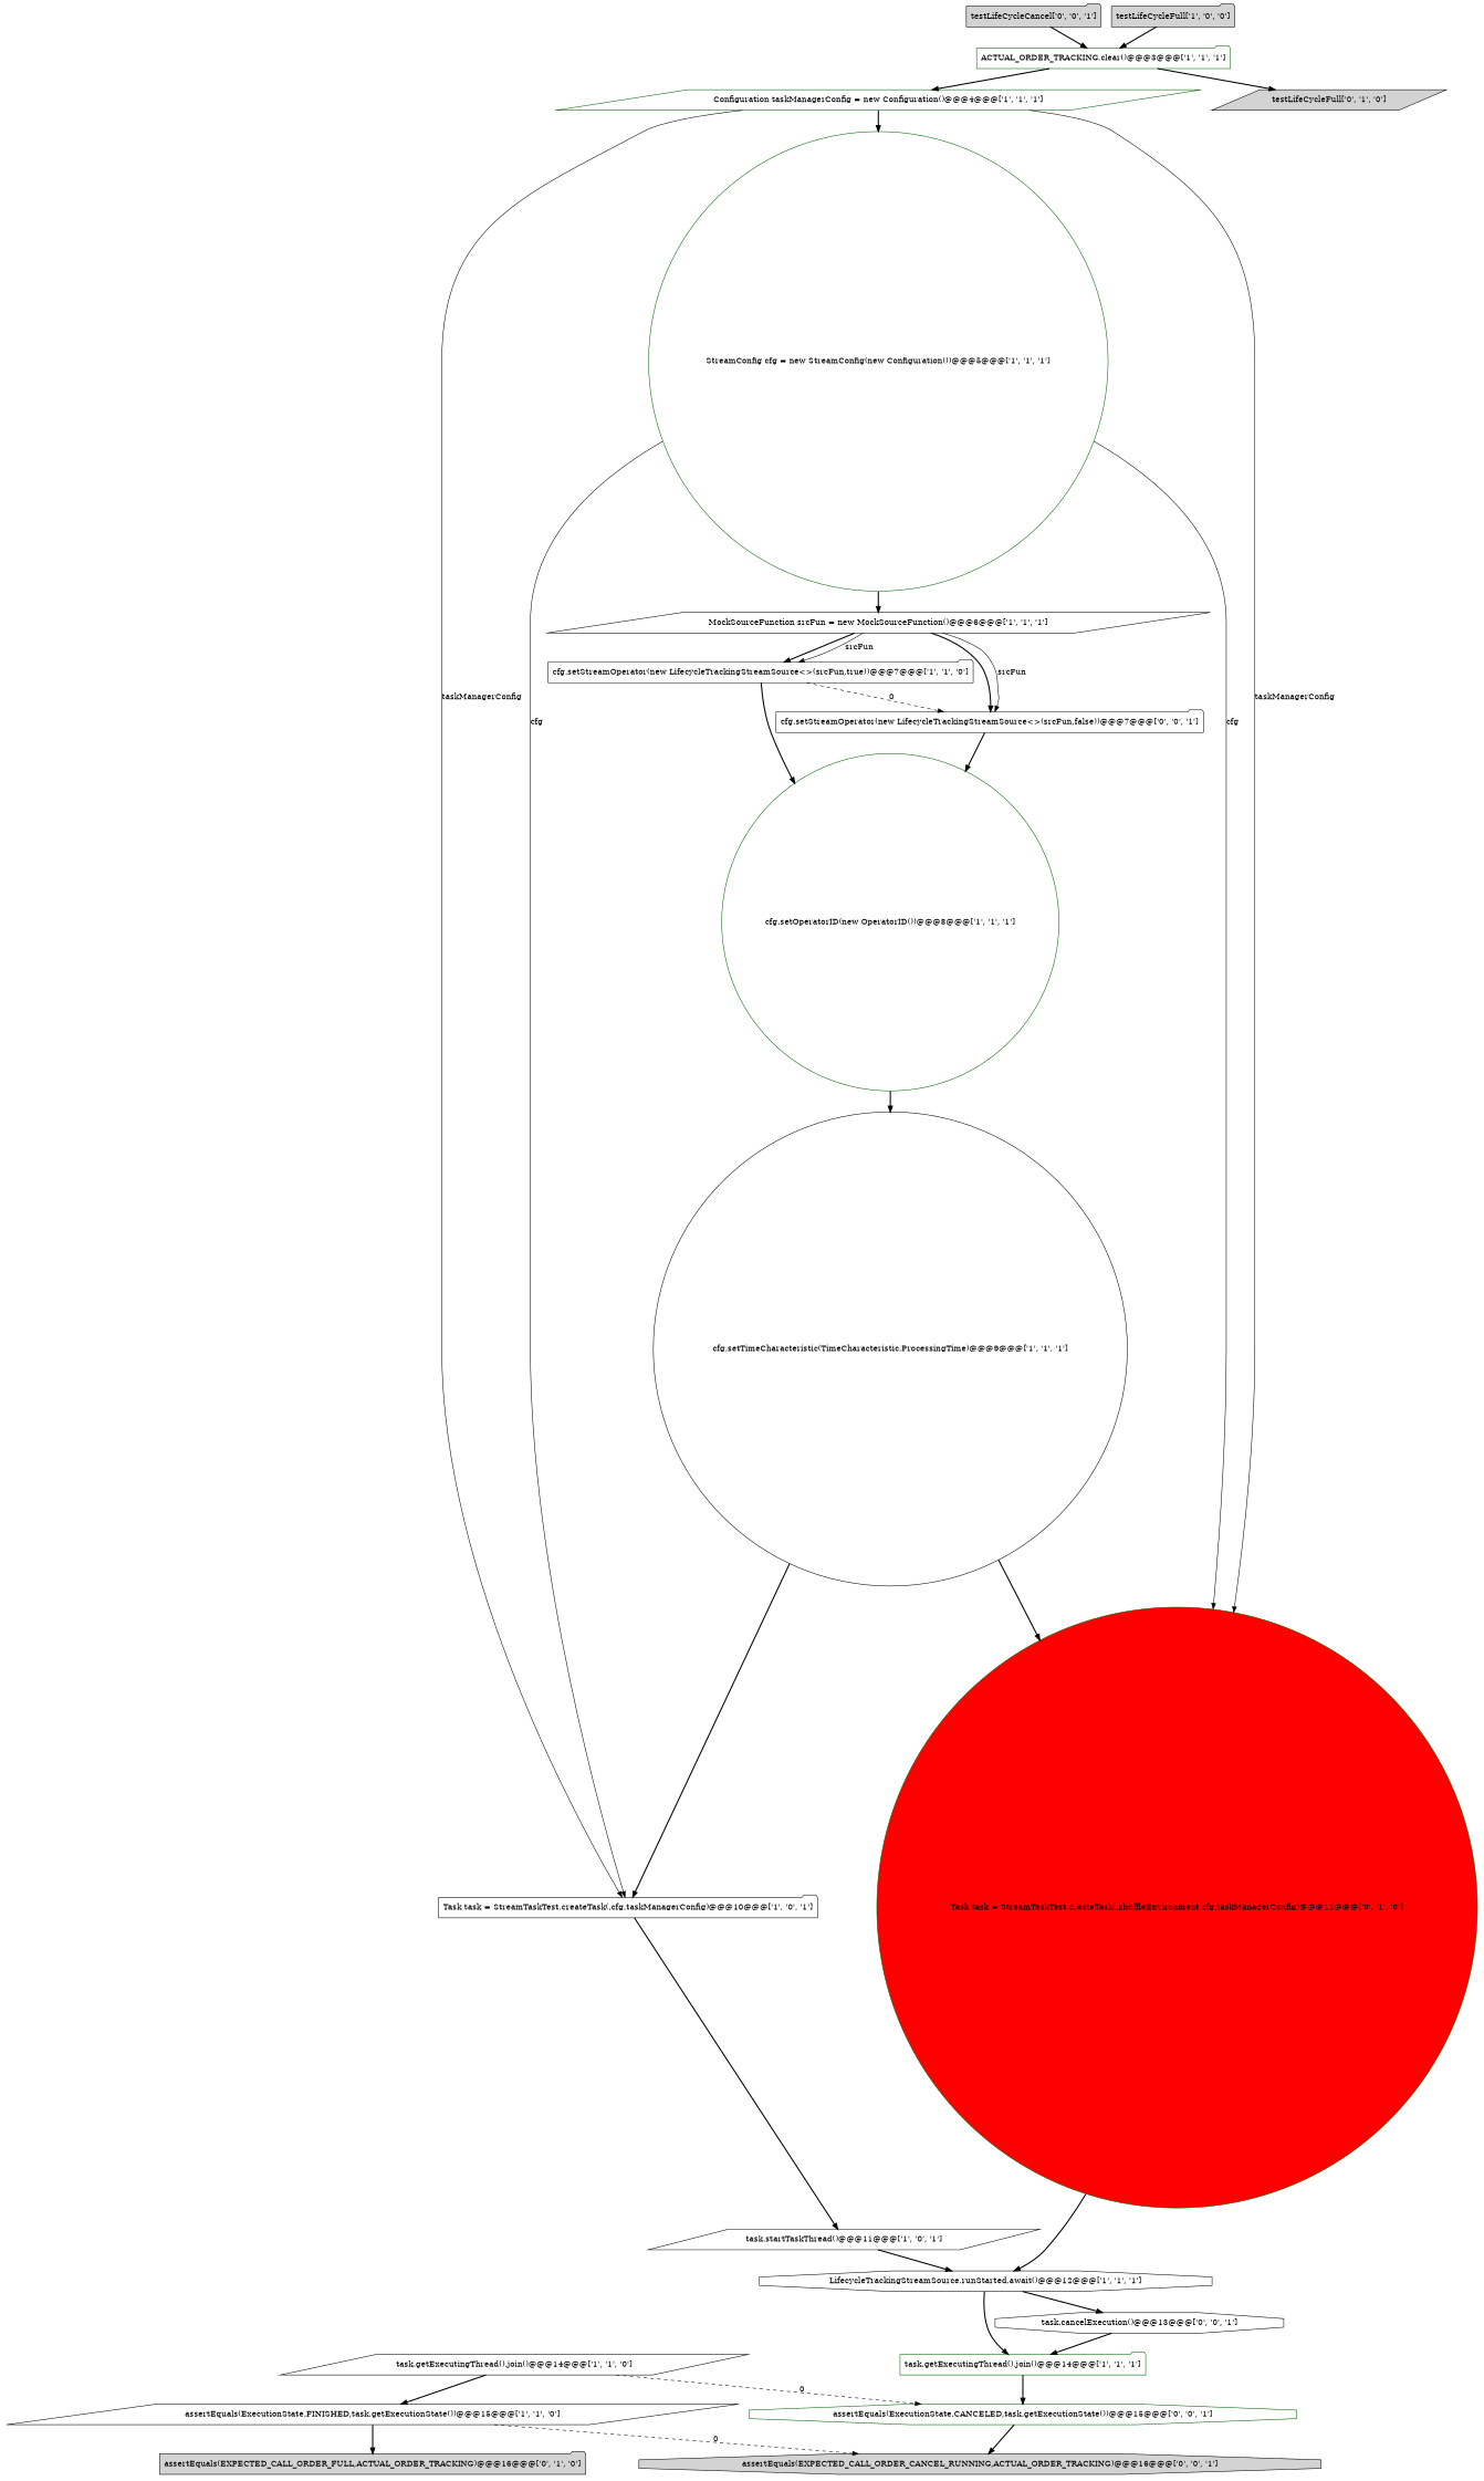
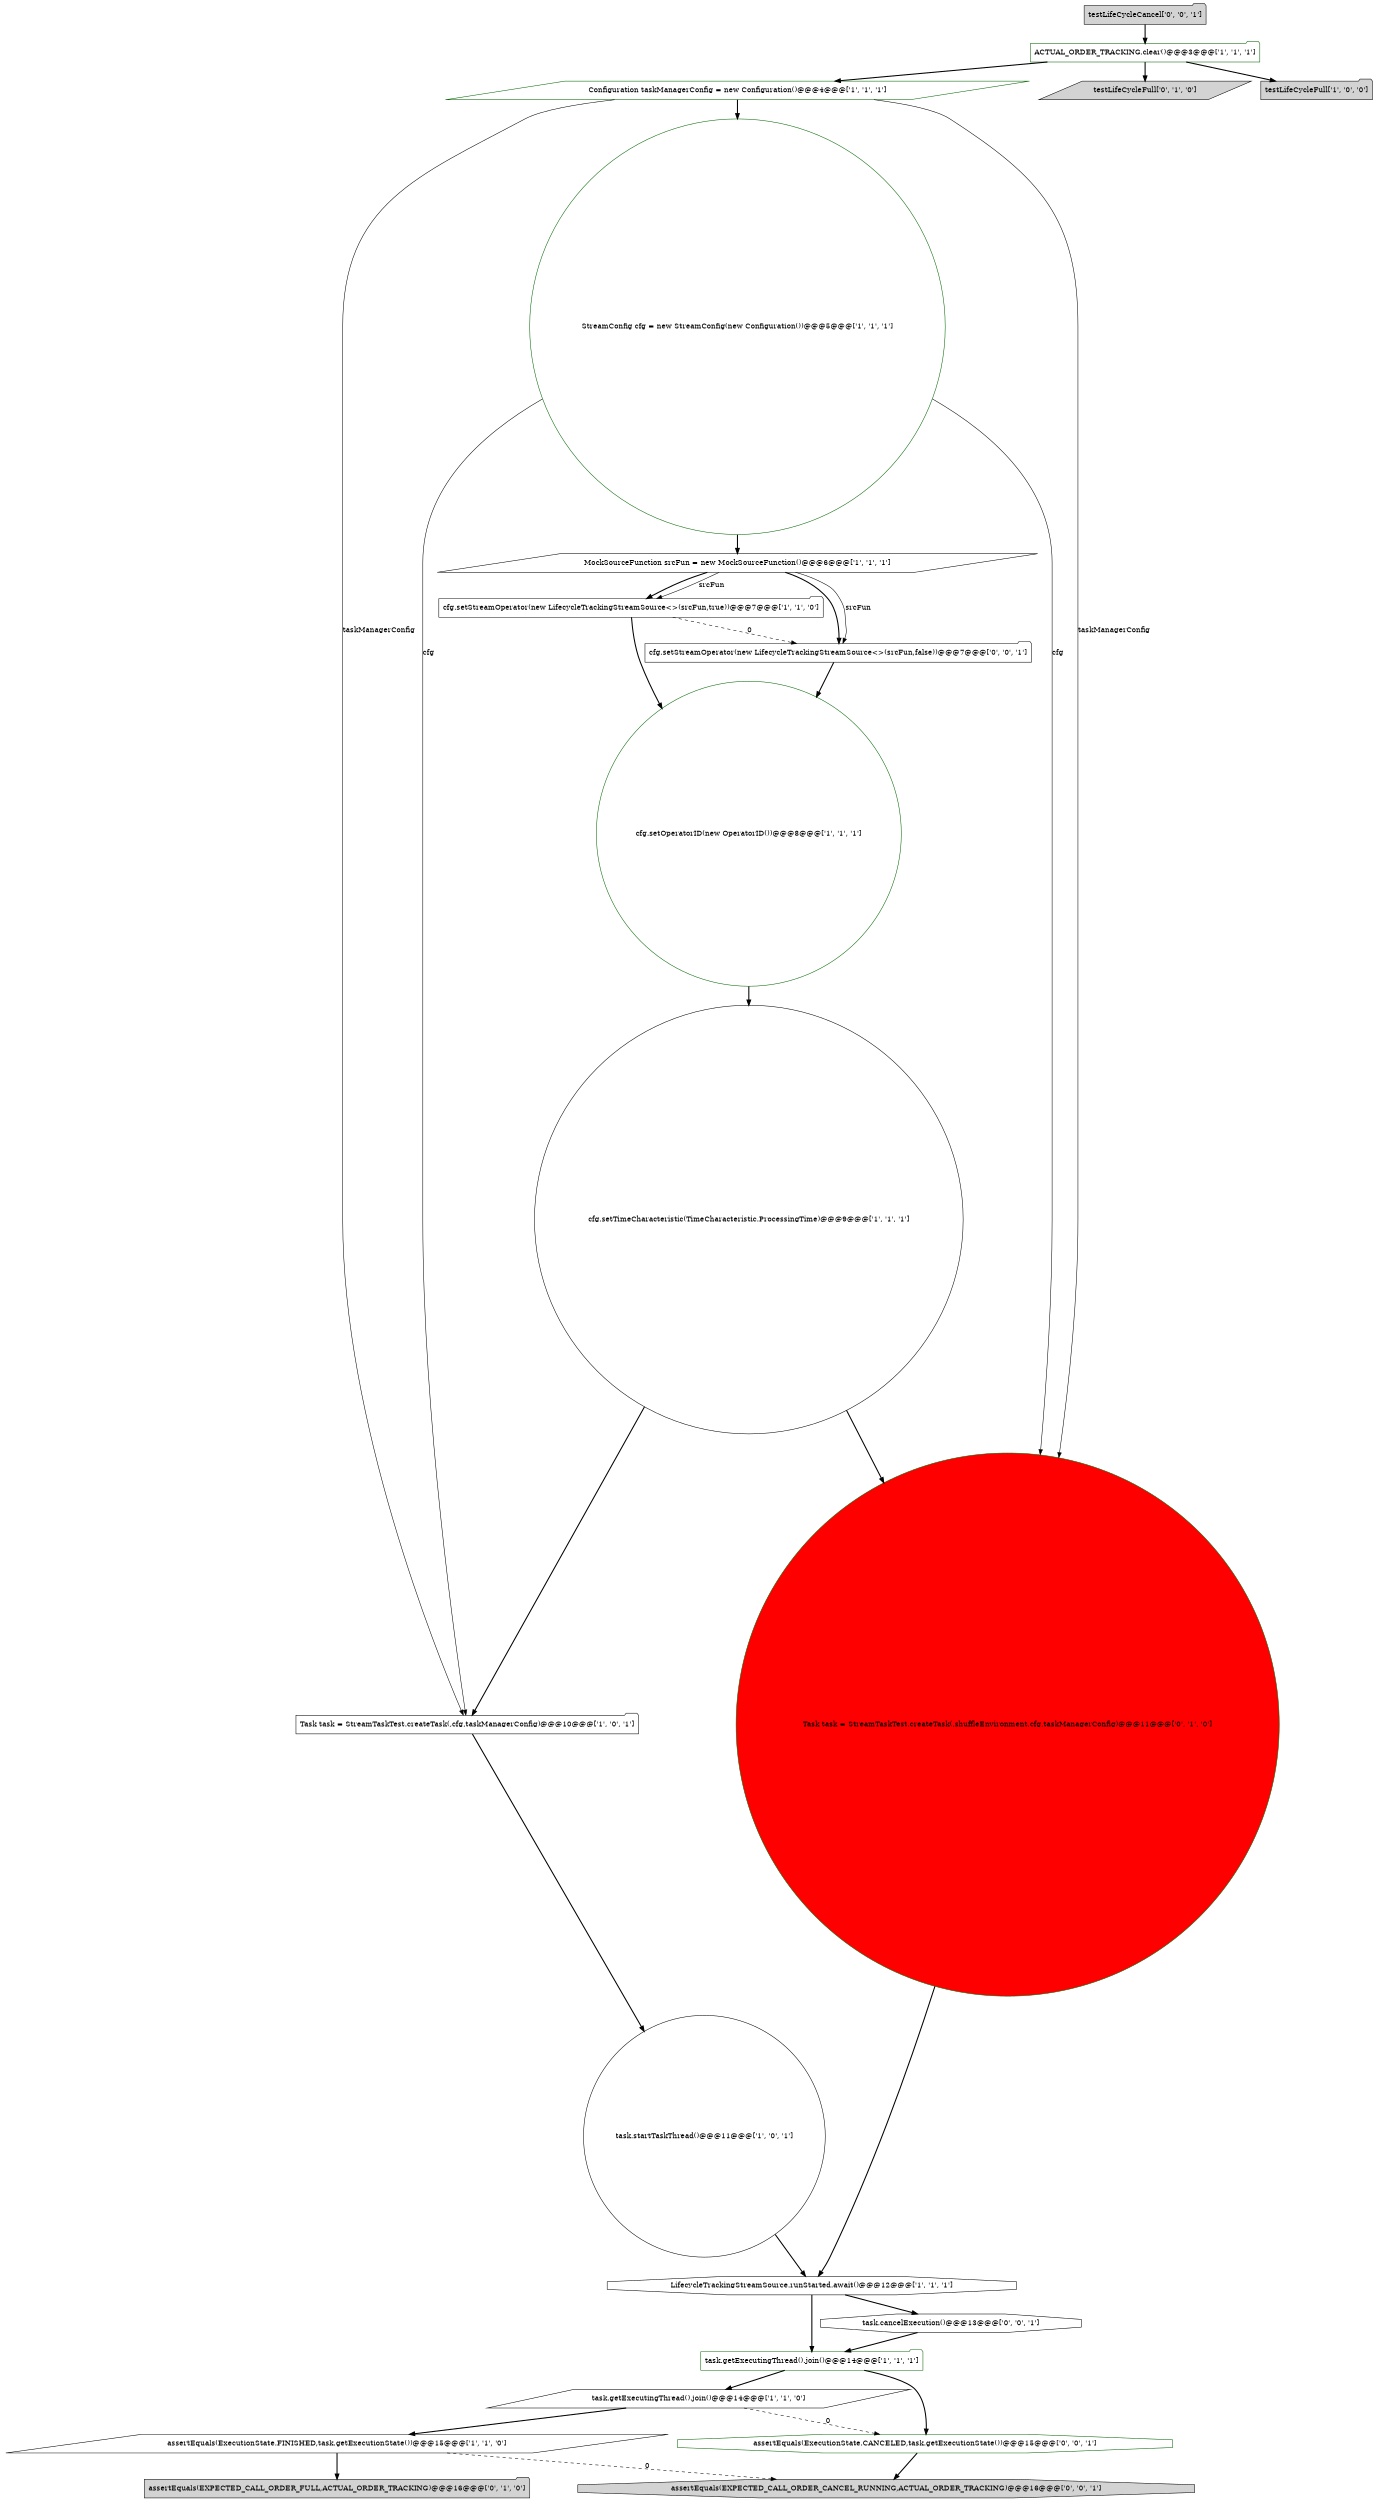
  digraph {
    node [color=black fillcolor=white shape=folder style=filled]
    edge [style=bold]
    n1 [color=darkgreen label="task.getExecutingThread().join()@@@14@@@['1', '1', '1']"]
    n2 [label="task.getExecutingThread().join()@@@14@@@['1', '1', '0']" shape=parallelogram]
    n3 [color=darkgreen label="assertEquals(ExecutionState.CANCELED,task.getExecutionState())@@@15@@@['0', '0', '1']" shape=octagon]
    n4 [label="assertEquals(ExecutionState.FINISHED,task.getExecutionState())@@@15@@@['1', '1', '0']" shape=parallelogram]
    n5 [fillcolor=lightgray label="assertEquals(EXPECTED_CALL_ORDER_CANCEL_RUNNING,ACTUAL_ORDER_TRACKING)@@@16@@@['0', '0', '1']" shape=octagon]
    n6 [label="cfg.setStreamOperator(new LifecycleTrackingStreamSource<>(srcFun,true))@@@7@@@['1', '1', '0']"]
    n7 [color=darkgreen label="cfg.setOperatorID(new OperatorID())@@@8@@@['1', '1', '1']" shape=circle]
    n8 [label="cfg.setStreamOperator(new LifecycleTrackingStreamSource<>(srcFun,false))@@@7@@@['0', '0', '1']"]
    n9 [label="cfg.setTimeCharacteristic(TimeCharacteristic.ProcessingTime)@@@9@@@['1', '1', '1']" shape=circle]
    n10 [label="Task task = StreamTaskTest.createTask(,cfg,taskManagerConfig)@@@10@@@['1', '0', '1']"]
-   n11 [label="task.startTaskThread()@@@11@@@['1', '0', '1']" shape=parallelogram]
+   n11 [label="task.startTaskThread()@@@11@@@['1', '0', '1']" shape=circle]
    n12 [label="LifecycleTrackingStreamSource.runStarted.await()@@@12@@@['1', '1', '1']" shape=octagon]
    n13 [color=darkgreen fillcolor=red label="Task task = StreamTaskTest.createTask(,shuffleEnvironment,cfg,taskManagerConfig)@@@11@@@['0', '1', '0']" shape=circle]
    n14 [label="task.cancelExecution()@@@13@@@['0', '0', '1']" shape=octagon]
    n15 [color=darkgreen label="Configuration taskManagerConfig = new Configuration()@@@4@@@['1', '1', '1']" shape=parallelogram]
    n16 [color=darkgreen label="StreamConfig cfg = new StreamConfig(new Configuration())@@@5@@@['1', '1', '1']" shape=circle]
    n17 [label="MockSourceFunction srcFun = new MockSourceFunction()@@@6@@@['1', '1', '1']" shape=parallelogram]
    n18 [fillcolor=lightgray label="testLifeCycleCancel['0', '0', '1']"]
    n19 [color=darkgreen label="ACTUAL_ORDER_TRACKING.clear()@@@3@@@['1', '1', '1']"]
    n20 [fillcolor=lightgray label="testLifeCycleFull['0', '1', '0']" shape=parallelogram]
    n21 [fillcolor=lightgray label="assertEquals(EXPECTED_CALL_ORDER_FULL,ACTUAL_ORDER_TRACKING)@@@16@@@['0', '1', '0']"]
    n22 [fillcolor=lightgray label="testLifeCycleFull['1', '0', '0']"]
+   n1 -> n2
    n1 -> n3
    n2 -> n3 [label=0 style=dashed]
    n2 -> n4
    n3 -> n5
    n4 -> n5 [label=0 style=dashed]
    n4 -> n21
    n6 -> n7
    n6 -> n8 [label=0 style=dashed]
    n7 -> n9
    n8 -> n7
    n9 -> n10
    n9 -> n13
    n10 -> n11
    n11 -> n12
    n12 -> n1
    n12 -> n14
    n13 -> n12
    n14 -> n1
    n15 -> n10 [label=taskManagerConfig style=solid]
    n15 -> n13 [label=taskManagerConfig style=solid]
    n15 -> n16
    n16 -> n10 [label=cfg style=solid]
    n16 -> n13 [label=cfg style=solid]
    n16 -> n17
    n17 -> n6
    n17 -> n6 [label=srcFun style=solid]
    n17 -> n8
    n17 -> n8 [label=srcFun style=solid]
    n18 -> n19
    n19 -> n15
    n19 -> n20
-   n22 -> n19
+   n19 -> n22
  }
